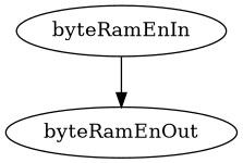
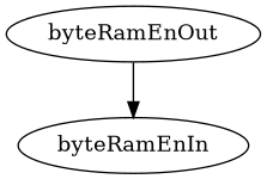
  strict digraph {
    byteRamEnOut [complexity=0 importance=0.0352940278895 rank=0.0]
    byteRamEnIn [complexity=2 importance=0.0588235294118 rank=0.0294117647059]
-   byteRamEnIn -> byteRamEnOut
+   byteRamEnOut -> byteRamEnIn
  }
